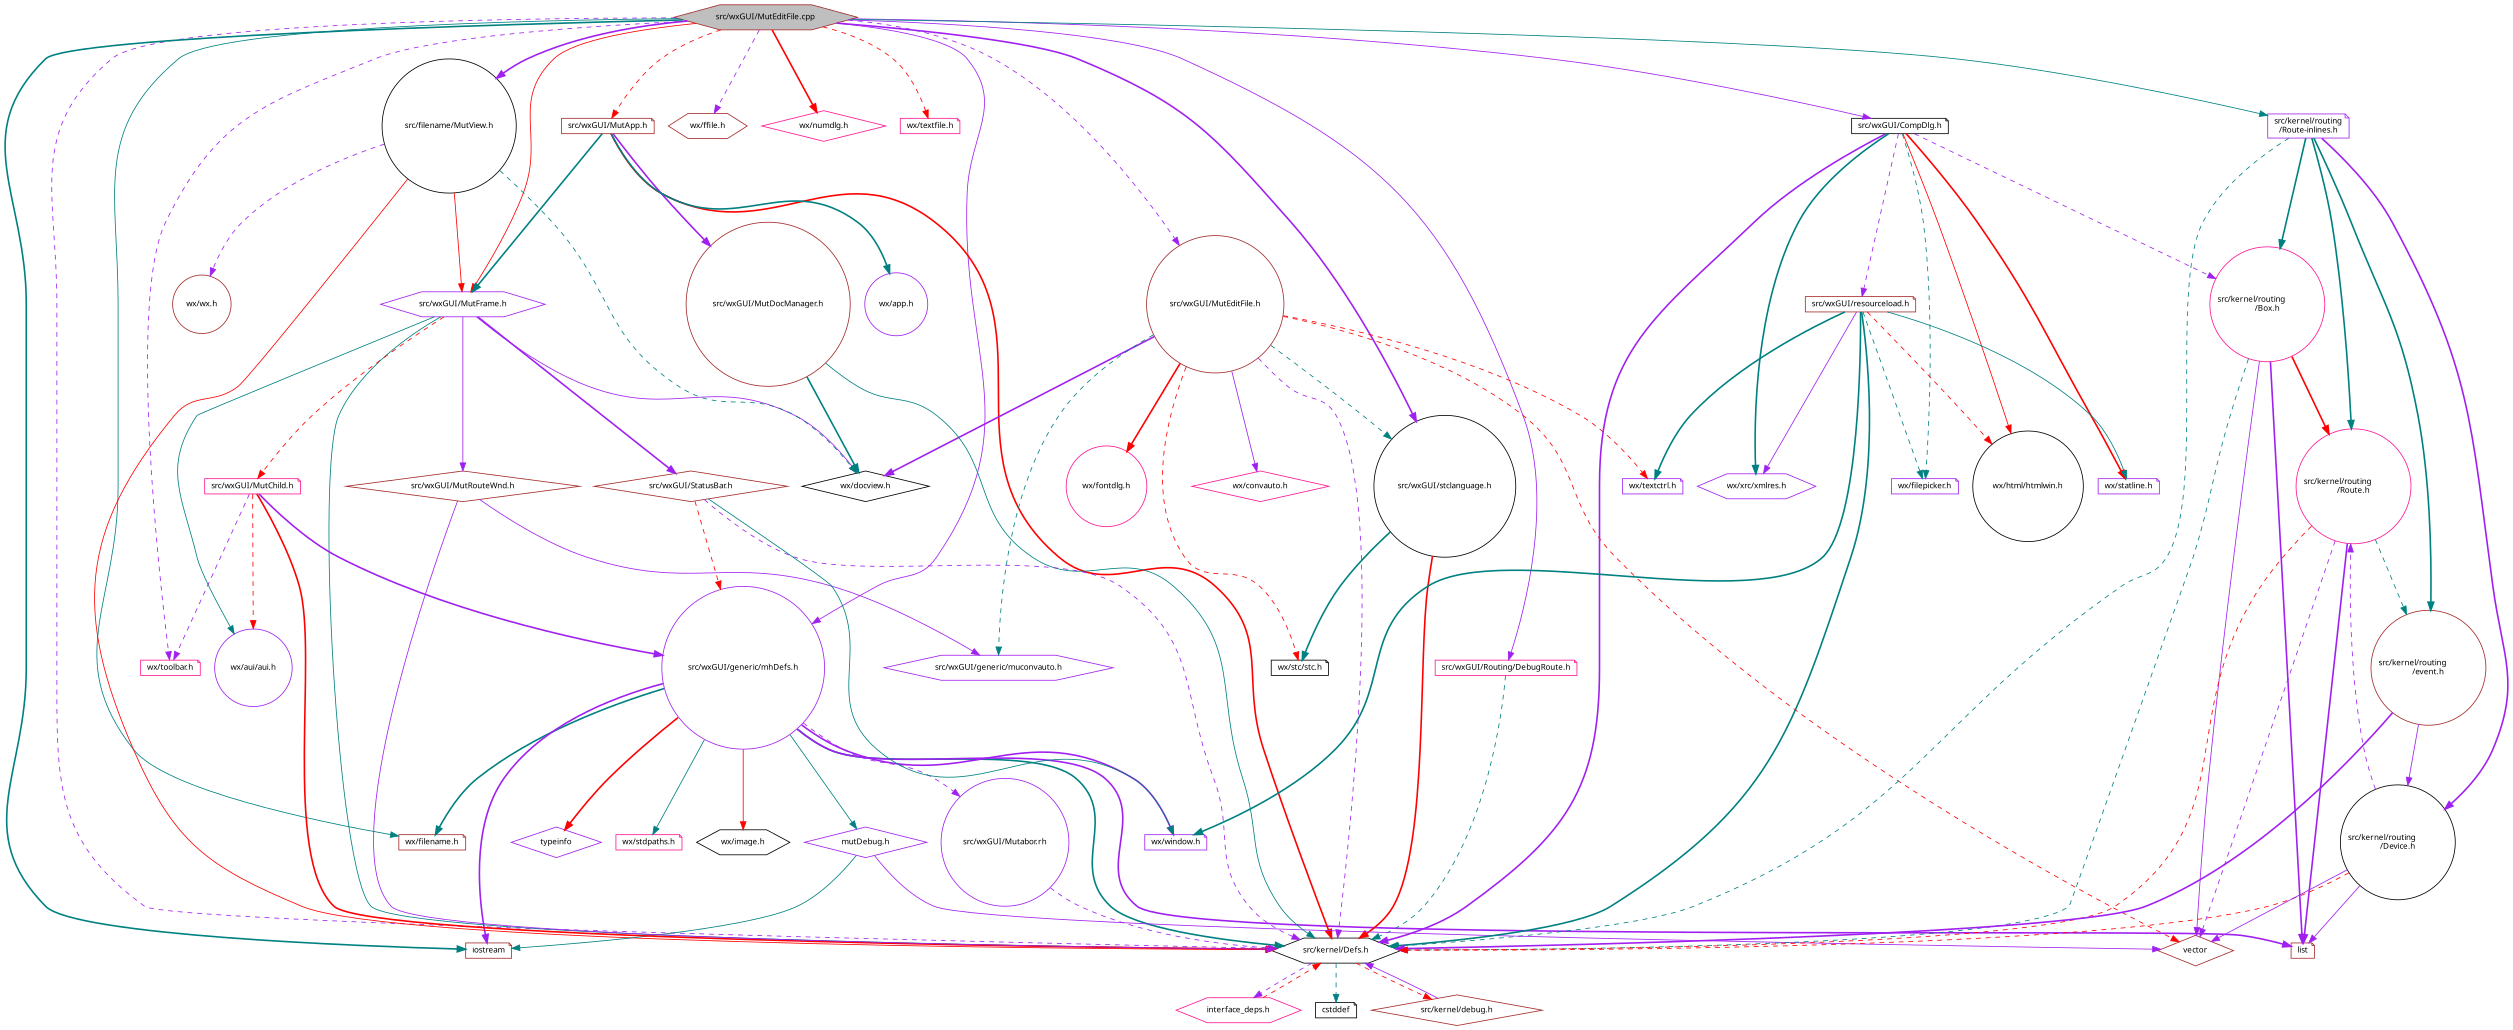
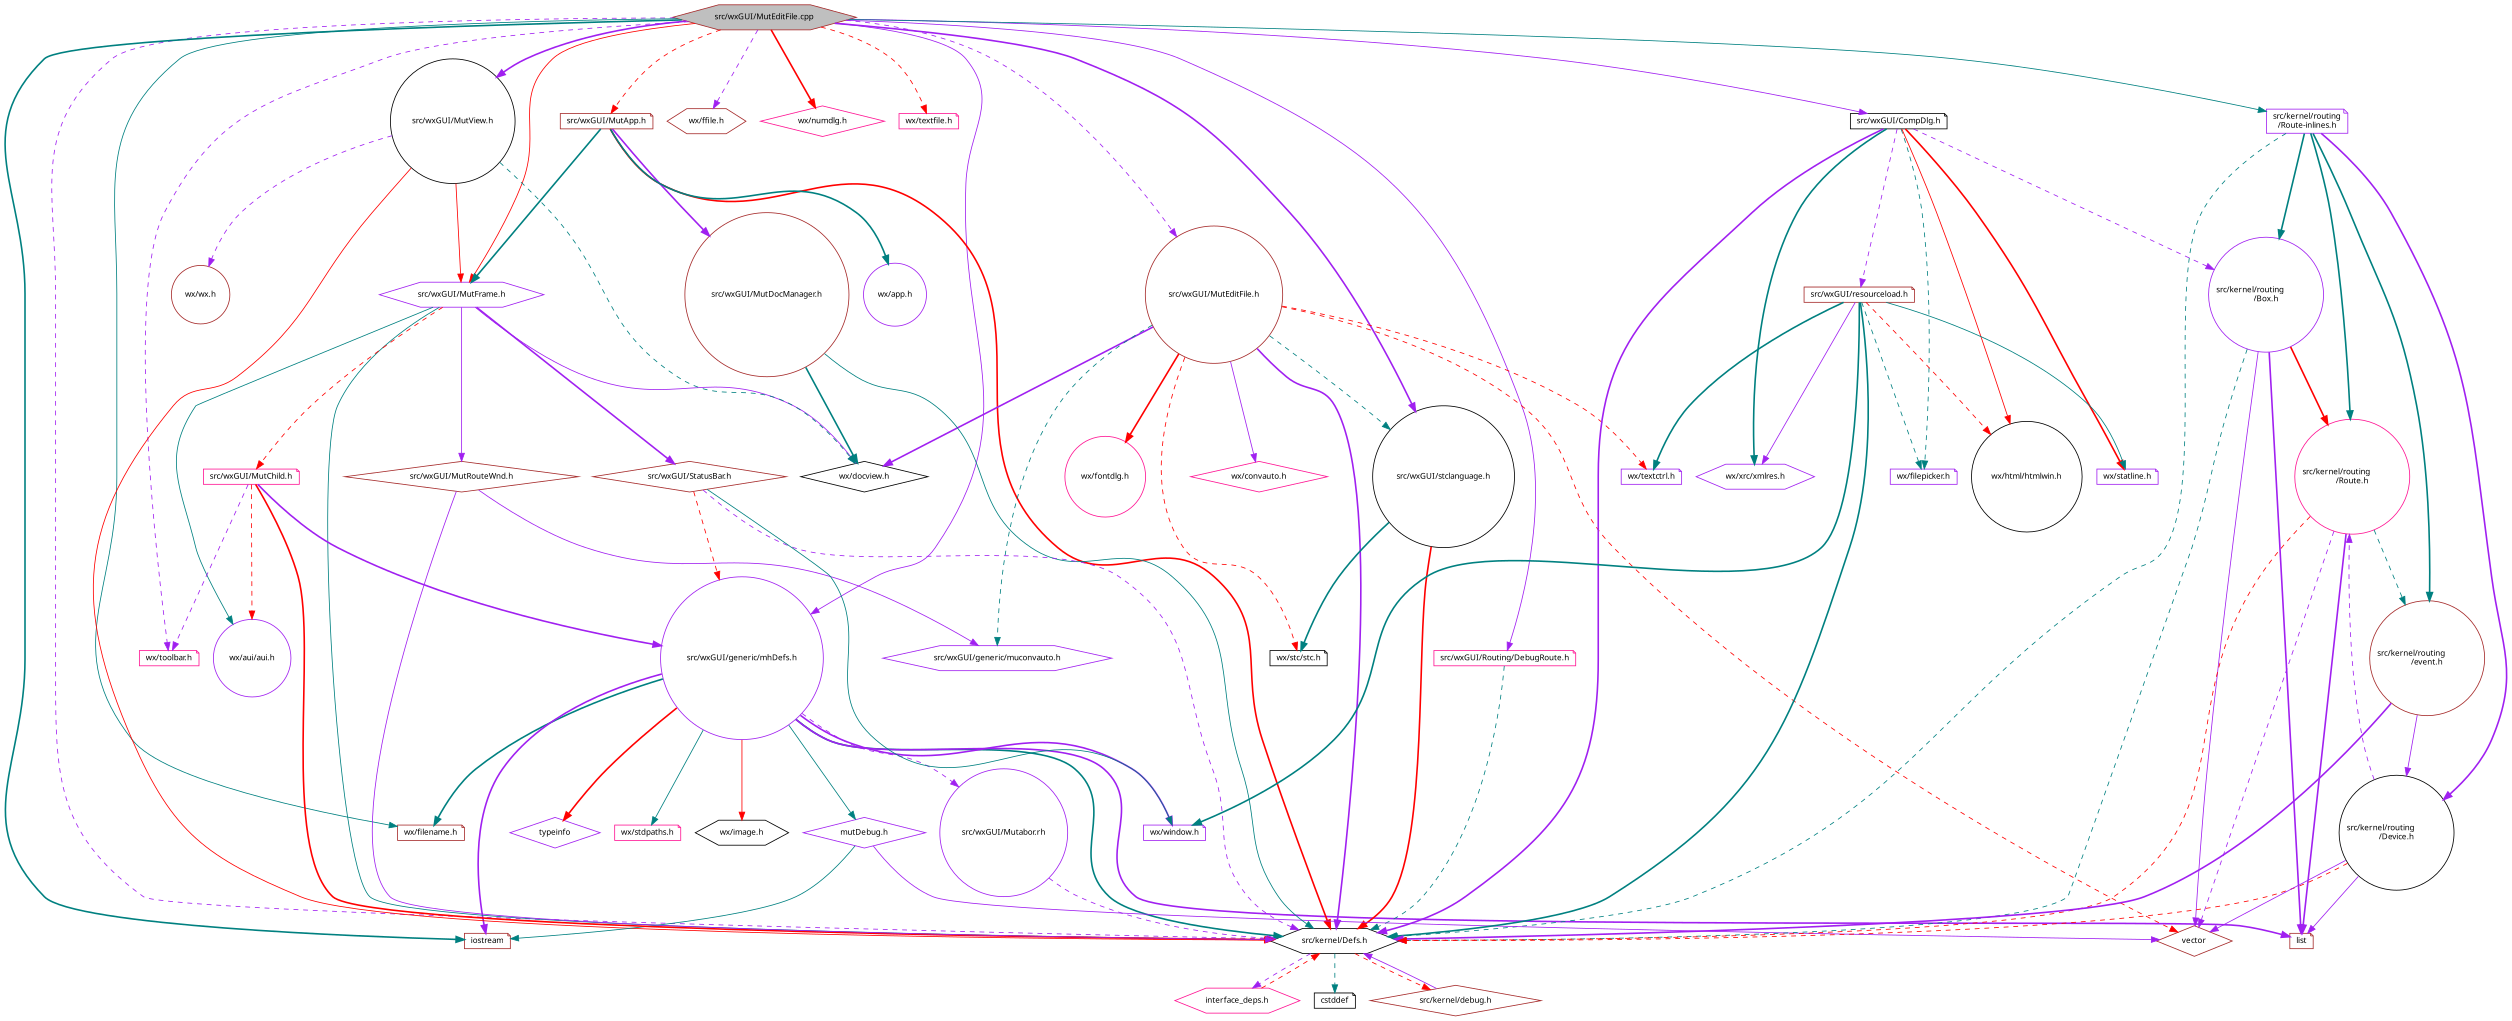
  digraph {
    node [color=brown fillcolor=white fontname=Sans fontsize=10 shape=note style=filled]
    edge [color=purple fontname=Sans fontsize=10 labelfontname=Sans labelfontsize=10 style=dashed]
    n1 [fillcolor=grey75 fontcolor=black height=0.2 label="src/wxGUI/MutEditFile.cpp" shape=hexagon width=0.4]
    n2 [color=black height=0.2 label="src/kernel/Defs.h" shape=hexagon width=0.4]
    n3 [color=purple height=0.2 label="src/wxGUI/generic/mhDefs.h" shape=circle width=0.4]
    n4 [height=0.2 label="wx/filename.h" width=0.4]
    n5 [height=0.2 label=iostream width=0.4]
    n6 [height=0.2 label="src/wxGUI/MutApp.h" width=0.4]
    n7 [color=purple height=0.2 label="src/wxGUI/MutFrame.h" shape=hexagon width=0.4]
    n8 [color=deeppink height=0.2 label="wx/toolbar.h" width=0.4]
    n9 [height=0.2 label="wx/ffile.h" shape=hexagon width=0.4]
    n10 [color=deeppink height=0.2 label="wx/numdlg.h" shape=diamond width=0.4]
    n11 [color=deeppink height=0.2 label="wx/textfile.h" width=0.4]
    n12 [height=0.2 label="src/wxGUI/MutEditFile.h" shape=circle width=0.4]
    n13 [color=black height=0.2 label="src/wxGUI/stclanguage.h" shape=circle width=0.4]
    n14 [color=black height=0.2 label="src/wxGUI/CompDlg.h" width=0.4]
-   n15 [color=black height=0.2 label="src/filename/MutView.h" shape=circle width=0.4]
+   n15 [color=black height=0.2 label="src/wxGUI/MutView.h" shape=circle width=0.4]
    n16 [color=deeppink height=0.2 label="src/wxGUI/Routing/DebugRoute.h" width=0.4]
    n17 [color=purple height=0.2 label="src/kernel/routing\l/Route-inlines.h" width=0.4]
    n18 [color=deeppink height=0.2 label="interface_deps.h" shape=hexagon width=0.4]
    n19 [color=black height=0.2 label=cstddef width=0.4]
    n20 [height=0.2 label="src/kernel/debug.h" shape=diamond width=0.4]
    n21 [color=purple height=0.2 label="wx/window.h" width=0.4]
    n22 [color=deeppink height=0.2 label="wx/stdpaths.h" width=0.4]
    n23 [color=black height=0.2 label="wx/image.h" shape=hexagon width=0.4]
    n24 [color=purple height=0.2 label=typeinfo shape=diamond width=0.4]
    n25 [height=0.2 label=list width=0.4]
    n26 [color=purple height=0.2 label="src/wxGUI/Mutabor.rh" shape=circle width=0.4]
    n27 [color=purple height=0.2 label="mutDebug.h" shape=diamond width=0.4]
    n28 [height=0.2 label="src/wxGUI/MutDocManager.h" shape=circle width=0.4]
    n29 [color=purple height=0.2 label="wx/app.h" shape=circle width=0.4]
    n30 [color=deeppink height=0.2 label="src/wxGUI/MutChild.h" width=0.4]
    n31 [color=purple height=0.2 label="wx/aui/aui.h" shape=circle width=0.4]
    n32 [height=0.2 label="src/wxGUI/MutRouteWnd.h" shape=diamond width=0.4]
    n33 [height=0.2 label="src/wxGUI/StatusBar.h" shape=diamond width=0.4]
    n34 [color=black height=0.2 label="wx/docview.h" shape=diamond width=0.4]
    n35 [height=0.2 label=vector shape=diamond width=0.4]
    n36 [color=purple height=0.2 label="src/wxGUI/generic/muconvauto.h" shape=hexagon width=0.4]
    n37 [color=black height=0.2 label="wx/stc/stc.h" width=0.4]
    n38 [color=purple height=0.2 label="wx/textctrl.h" width=0.4]
    n39 [color=deeppink height=0.2 label="wx/fontdlg.h" shape=circle width=0.4]
    n40 [color=deeppink height=0.2 label="wx/convauto.h" shape=diamond width=0.4]
-   n41 [color=deeppink height=0.2 label="src/kernel/routing\l/Box.h" shape=circle width=0.4]
+   n41 [color=purple height=0.2 label="src/kernel/routing\l/Box.h" shape=circle width=0.4]
    n42 [height=0.2 label="src/wxGUI/resourceload.h" width=0.4]
    n43 [color=purple height=0.2 label="wx/filepicker.h" width=0.4]
    n44 [color=black height=0.2 label="wx/html/htmlwin.h" shape=circle width=0.4]
    n45 [color=purple height=0.2 label="wx/statline.h" width=0.4]
    n46 [color=purple height=0.2 label="wx/xrc/xmlres.h" shape=hexagon width=0.4]
    n47 [height=0.2 label="wx/wx.h" shape=circle width=0.4]
    n48 [color=deeppink height=0.2 label="src/kernel/routing\l/Route.h" shape=circle width=0.4]
    n49 [height=0.2 label="src/kernel/routing\l/event.h" shape=circle width=0.4]
    n50 [color=black height=0.2 label="src/kernel/routing\l/Device.h" shape=circle width=0.4]
    n1 -> n2
    n1 -> n3 [style=solid]
    n1 -> n4 [color=teal style=solid]
    n1 -> n5 [color=teal style=bold]
    n1 -> n6 [color=red]
    n1 -> n7 [color=red style=solid]
    n1 -> n8
    n1 -> n9
    n1 -> n10 [color=red style=bold]
    n1 -> n11 [color=red]
    n1 -> n12
    n1 -> n13 [style=bold]
    n1 -> n14 [style=solid]
    n1 -> n15 [style=bold]
    n1 -> n16 [style=solid]
    n1 -> n17 [color=teal style=solid]
    n2 -> n18
    n2 -> n19 [color=teal]
    n2 -> n20 [color=red]
    n3 -> n2 [color=teal style=bold]
    n3 -> n4 [color=teal style=bold]
    n3 -> n5 [style=bold]
    n3 -> n21 [style=bold]
    n3 -> n22 [color=teal style=solid]
    n3 -> n23 [color=red style=solid]
    n3 -> n24 [color=red style=bold]
    n3 -> n25 [style=bold]
    n3 -> n26
    n3 -> n27 [color=teal style=solid]
    n6 -> n2 [color=red style=bold]
    n6 -> n7 [color=teal style=bold]
    n6 -> n28 [style=bold]
    n6 -> n29 [color=teal style=bold]
    n7 -> n2 [color=teal style=solid]
    n7 -> n30 [color=red]
    n7 -> n31 [color=teal style=solid]
    n7 -> n32 [style=solid]
    n7 -> n33 [style=bold]
    n7 -> n34 [style=solid]
-   n12 -> n2
+   n12 -> n2 [style=bold]
    n12 -> n13 [color=teal]
    n12 -> n34 [style=bold]
    n12 -> n35 [color=red]
    n12 -> n36 [color=teal]
    n12 -> n37 [color=red]
    n12 -> n38 [color=red]
    n12 -> n39 [color=red style=bold]
    n12 -> n40 [style=solid]
    n13 -> n2 [color=red style=bold]
    n13 -> n37 [color=teal style=bold]
    n14 -> n2 [style=bold]
    n14 -> n41
    n14 -> n42
    n14 -> n43 [color=teal]
    n14 -> n44 [color=red style=solid]
    n14 -> n45 [color=red style=bold]
    n14 -> n46 [color=teal style=bold]
    n15 -> n2 [color=red style=solid]
    n15 -> n7 [color=red style=solid]
    n15 -> n34 [color=teal]
    n15 -> n47
    n16 -> n2 [color=teal]
    n17 -> n2 [color=teal]
    n17 -> n41 [color=teal style=bold]
    n17 -> n48 [color=teal style=bold]
    n17 -> n49 [color=teal style=bold]
    n17 -> n50 [style=bold]
    n18 -> n2 [color=red]
    n20 -> n2 [style=solid]
    n26 -> n2
    n27 -> n5 [color=teal style=solid]
    n27 -> n35 [style=solid]
    n28 -> n2 [color=teal style=solid]
    n28 -> n34 [color=teal style=bold]
    n30 -> n2 [color=red style=bold]
    n30 -> n3 [style=bold]
    n30 -> n8
    n30 -> n31 [color=red]
    n32 -> n2 [style=solid]
    n32 -> n36 [style=solid]
    n33 -> n2
    n33 -> n3 [color=red]
    n33 -> n21 [color=teal style=solid]
    n41 -> n2 [color=teal]
    n41 -> n25 [style=bold]
    n41 -> n35 [style=solid]
    n41 -> n48 [color=red style=bold]
    n42 -> n2 [color=teal style=bold]
    n42 -> n21 [color=teal style=bold]
    n42 -> n38 [color=teal style=bold]
    n42 -> n43 [color=teal]
    n42 -> n44 [color=red]
    n42 -> n45 [color=teal style=solid]
    n42 -> n46 [style=solid]
    n48 -> n2 [color=red]
    n48 -> n25 [style=bold]
    n48 -> n35
    n48 -> n49 [color=teal]
    n49 -> n2 [style=bold]
    n49 -> n50 [style=solid]
    n50 -> n2 [color=red]
    n50 -> n25 [style=solid]
    n50 -> n35 [style=solid]
    n50 -> n48
  }
